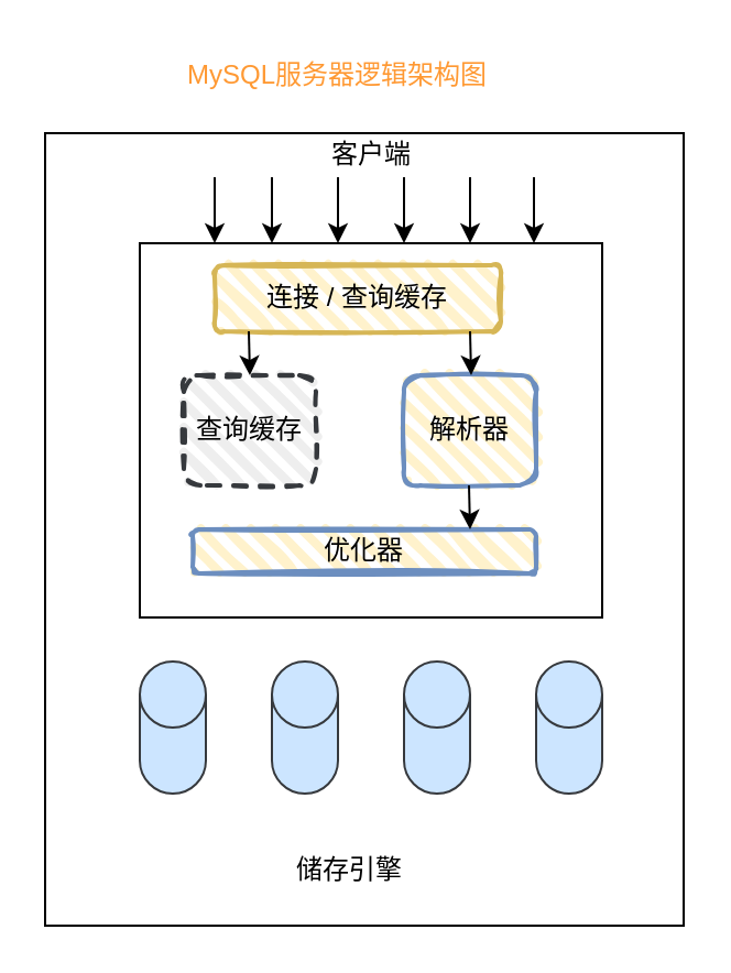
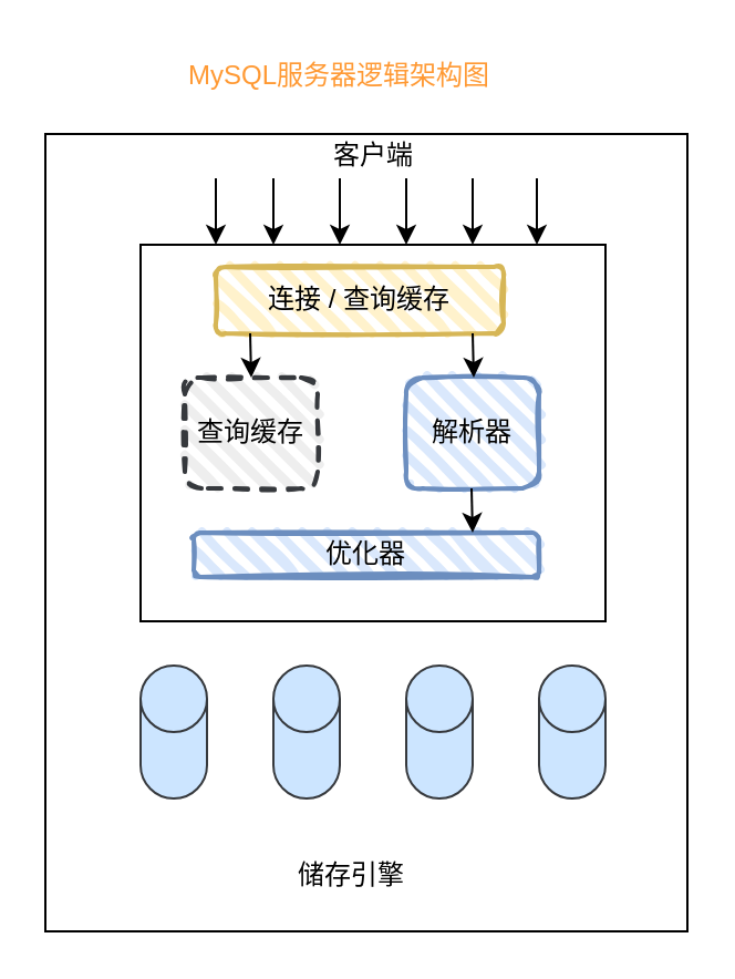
  <mxCell id="0" />
  <mxCell id="1" parent="0" />
  <mxCell id="2" value="" style="rounded=0;whiteSpace=wrap;html=1;fontColor=#FF9933;" parent="1" vertex="1"><mxGeometry x="20" y="60" width="290" height="360" as="geometry" /></mxCell>
  <mxCell id="3" value="" style="rounded=0;whiteSpace=wrap;html=1;" parent="1" vertex="1"><mxGeometry x="63" y="110" width="210" height="170" as="geometry" /></mxCell>
  <mxCell id="4" value="" style="endArrow=classic;html=1;rounded=0;" parent="1" edge="1"><mxGeometry width="50" height="50" relative="1" as="geometry"><mxPoint x="97" y="80" as="sourcePoint" /><mxPoint x="97" y="110" as="targetPoint" /></mxGeometry></mxCell>
  <mxCell id="5" value="连接 / 查询缓存" style="rounded=1;whiteSpace=wrap;html=1;strokeWidth=2;fillWeight=4;hachureGap=8;hachureAngle=45;fillColor=#fff2cc;sketch=1;strokeColor=#d6b656;" parent="1" vertex="1"><mxGeometry x="97" y="120" width="130" height="30" as="geometry" /></mxCell>
  <mxCell id="6" value="查询缓存" style="rounded=1;whiteSpace=wrap;html=1;strokeWidth=2;fillWeight=4;hachureGap=8;hachureAngle=45;sketch=1;fillColor=#eeeeee;strokeColor=#36393d;dashed=1;" parent="1" vertex="1"><mxGeometry x="83" y="170" width="60" height="50" as="geometry" /></mxCell>
- <mxCell id="7" value="解析器" style="rounded=1;whiteSpace=wrap;html=1;strokeWidth=2;fillWeight=4;hachureGap=8;hachureAngle=45;fillColor=#fff2cc;sketch=1;strokeColor=#6c8ebf;" parent="1" vertex="1"><mxGeometry x="183" y="170" width="60" height="50" as="geometry" /></mxCell>
+ <mxCell id="7" value="解析器" style="rounded=1;whiteSpace=wrap;html=1;strokeWidth=2;fillWeight=4;hachureGap=8;hachureAngle=45;fillColor=#dae8fc;sketch=1;strokeColor=#6c8ebf;" parent="1" vertex="1"><mxGeometry x="183" y="170" width="60" height="50" as="geometry" /></mxCell>
  <mxCell id="8" value="" style="endArrow=classic;html=1;rounded=0;entryX=0.5;entryY=0;entryDx=0;entryDy=0;" parent="1" target="6" edge="1"><mxGeometry width="50" height="50" relative="1" as="geometry"><mxPoint x="112.5" y="150" as="sourcePoint" /><mxPoint x="113" y="160" as="targetPoint" /></mxGeometry></mxCell>
  <mxCell id="9" value="" style="endArrow=classic;html=1;rounded=0;entryX=0.5;entryY=0;entryDx=0;entryDy=0;" parent="1" edge="1"><mxGeometry width="50" height="50" relative="1" as="geometry"><mxPoint x="213" y="150" as="sourcePoint" /><mxPoint x="213.5" y="170" as="targetPoint" /></mxGeometry></mxCell>
- <mxCell id="10" value="优化器" style="rounded=1;whiteSpace=wrap;html=1;strokeWidth=2;fillWeight=4;hachureGap=8;hachureAngle=45;fillColor=#fff2cc;sketch=1;strokeColor=#6c8ebf;" parent="1" vertex="1"><mxGeometry x="87" y="240" width="156" height="20" as="geometry" /></mxCell>
+ <mxCell id="10" value="优化器" style="rounded=1;whiteSpace=wrap;html=1;strokeWidth=2;fillWeight=4;hachureGap=8;hachureAngle=45;fillColor=#dae8fc;sketch=1;strokeColor=#6c8ebf;" parent="1" vertex="1"><mxGeometry x="87" y="240" width="156" height="20" as="geometry" /></mxCell>
  <mxCell id="11" value="" style="endArrow=classic;html=1;rounded=0;" parent="1" edge="1"><mxGeometry width="50" height="50" relative="1" as="geometry"><mxPoint x="212.5" y="220" as="sourcePoint" /><mxPoint x="213" y="240" as="targetPoint" /></mxGeometry></mxCell>
  <mxCell id="12" value="" style="shape=cylinder3;whiteSpace=wrap;html=1;boundedLbl=1;backgroundOutline=1;size=15;fillColor=#cce5ff;strokeColor=#36393d;" parent="1" vertex="1"><mxGeometry x="63" y="300" width="30" height="60" as="geometry" /></mxCell>
  <mxCell id="13" value="" style="shape=cylinder3;whiteSpace=wrap;html=1;boundedLbl=1;backgroundOutline=1;size=15;fillColor=#cce5ff;strokeColor=#36393d;" parent="1" vertex="1"><mxGeometry x="123" y="300" width="30" height="60" as="geometry" /></mxCell>
  <mxCell id="14" value="" style="shape=cylinder3;whiteSpace=wrap;html=1;boundedLbl=1;backgroundOutline=1;size=15;fillColor=#cce5ff;strokeColor=#36393d;" parent="1" vertex="1"><mxGeometry x="243" y="300" width="30" height="60" as="geometry" /></mxCell>
  <mxCell id="15" value="" style="shape=cylinder3;whiteSpace=wrap;html=1;boundedLbl=1;backgroundOutline=1;size=15;fillColor=#cce5ff;strokeColor=#36393d;" parent="1" vertex="1"><mxGeometry x="183" y="300" width="30" height="60" as="geometry" /></mxCell>
  <mxCell id="16" value="储存引擎" style="text;html=1;align=center;verticalAlign=middle;resizable=0;points=[];autosize=1;strokeColor=none;fillColor=none;" parent="1" vertex="1"><mxGeometry x="128" y="385" width="60" height="20" as="geometry" /></mxCell>
  <mxCell id="17" value="客户端" style="text;html=1;align=center;verticalAlign=middle;resizable=0;points=[];autosize=1;strokeColor=none;fillColor=none;" parent="1" vertex="1"><mxGeometry x="143" y="60" width="50" height="20" as="geometry" /></mxCell>
  <mxCell id="18" value="" style="endArrow=classic;html=1;rounded=0;" parent="1" edge="1"><mxGeometry width="50" height="50" relative="1" as="geometry"><mxPoint x="123" y="80" as="sourcePoint" /><mxPoint x="123" y="110" as="targetPoint" /></mxGeometry></mxCell>
  <mxCell id="19" value="" style="endArrow=classic;html=1;rounded=0;" parent="1" edge="1"><mxGeometry width="50" height="50" relative="1" as="geometry"><mxPoint x="183" y="80" as="sourcePoint" /><mxPoint x="183" y="110" as="targetPoint" /></mxGeometry></mxCell>
  <mxCell id="20" value="" style="endArrow=classic;html=1;rounded=0;" parent="1" edge="1"><mxGeometry width="50" height="50" relative="1" as="geometry"><mxPoint x="153" y="80" as="sourcePoint" /><mxPoint x="153" y="110" as="targetPoint" /></mxGeometry></mxCell>
  <mxCell id="21" value="" style="endArrow=classic;html=1;rounded=0;" parent="1" edge="1"><mxGeometry width="50" height="50" relative="1" as="geometry"><mxPoint x="213" y="80" as="sourcePoint" /><mxPoint x="213" y="110" as="targetPoint" /></mxGeometry></mxCell>
  <mxCell id="22" value="" style="endArrow=classic;html=1;rounded=0;" parent="1" edge="1"><mxGeometry width="50" height="50" relative="1" as="geometry"><mxPoint x="242" y="80" as="sourcePoint" /><mxPoint x="242" y="110" as="targetPoint" /></mxGeometry></mxCell>
  <mxCell id="23" value="MySQL服务器逻辑架构图" style="text;whiteSpace=wrap;html=1;fontColor=#FF9933;" parent="1" vertex="1"><mxGeometry x="83" y="20" width="160" height="30" as="geometry" /></mxCell>
